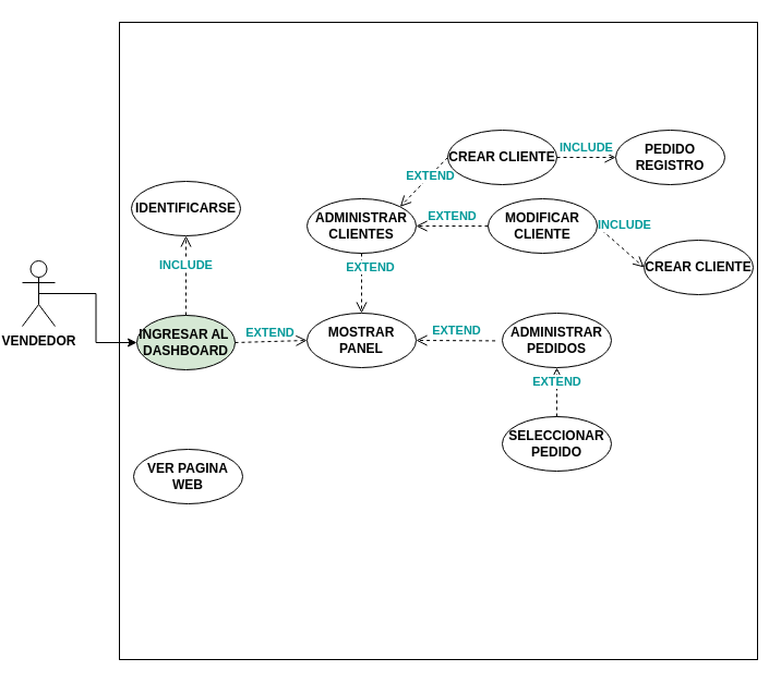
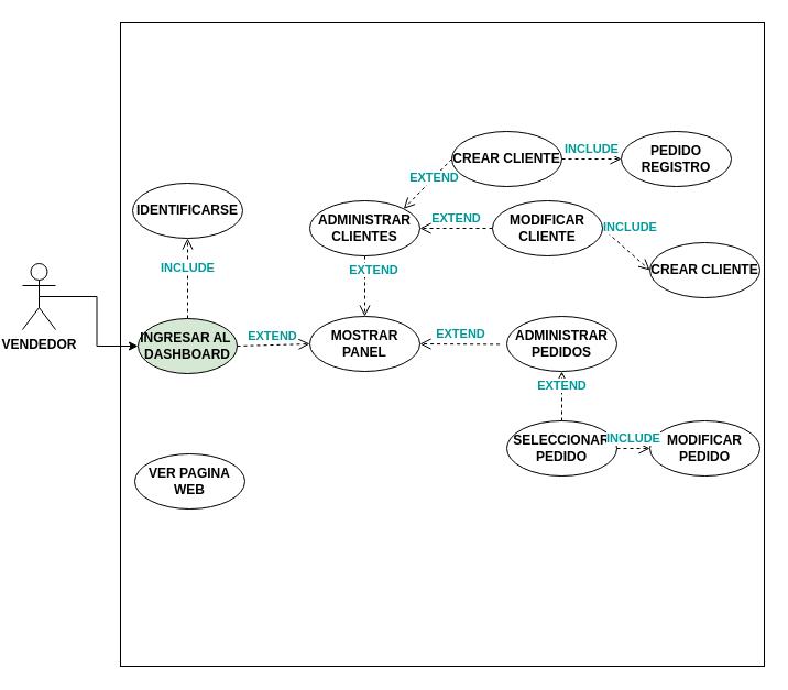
  <mxCell id="0" />
  <mxCell id="1" parent="0" />
  <mxCell id="2" value="" style="whiteSpace=wrap;html=1;aspect=fixed;" parent="1" vertex="1"><mxGeometry x="109" y="20" width="585" height="585" as="geometry" /></mxCell>
  <mxCell id="3" style="edgeStyle=orthogonalEdgeStyle;rounded=0;orthogonalLoop=1;jettySize=auto;html=1;exitX=0.5;exitY=0.5;exitDx=0;exitDy=0;exitPerimeter=0;entryX=0;entryY=0.5;entryDx=0;entryDy=0;fontFamily=Helvetica;fontColor=#FF0000;" parent="1" source="4" target="5" edge="1"><mxGeometry relative="1" as="geometry" /></mxCell>
  <mxCell id="4" value="&lt;b&gt;VENDEDOR&lt;/b&gt;" style="shape=umlActor;verticalLabelPosition=bottom;verticalAlign=top;html=1;outlineConnect=0;fillColor=#FFFFFF;strokeColor=#000000;" parent="1" vertex="1"><mxGeometry x="20" y="239" width="30" height="60" as="geometry" /></mxCell>
  <mxCell id="5" value="&lt;b&gt;INGRESAR AL&amp;nbsp; DASHBOARD&lt;/b&gt;" style="ellipse;whiteSpace=wrap;html=1;fillColor=#d5e8d4;" parent="1" vertex="1"><mxGeometry x="125" y="289" width="90" height="50" as="geometry" /></mxCell>
  <mxCell id="6" value="&lt;b&gt;&lt;font color=&quot;#009999&quot;&gt;EXTEND&lt;/font&gt;&lt;/b&gt;" style="html=1;verticalAlign=bottom;endArrow=open;dashed=1;endSize=8;rounded=0;entryX=1;entryY=0;entryDx=0;entryDy=0;exitX=0;exitY=0.5;exitDx=0;exitDy=0;" parent="1" source="7" target="8" edge="1"><mxGeometry x="-0.061" y="6" relative="1" as="geometry"><mxPoint x="213" y="282" as="sourcePoint" /><mxPoint x="285" y="314" as="targetPoint" /><mxPoint as="offset" /></mxGeometry></mxCell>
  <mxCell id="7" value="&lt;b&gt;CREAR CLIENTE&lt;/b&gt;" style="ellipse;whiteSpace=wrap;html=1;" parent="1" vertex="1"><mxGeometry x="410" y="119" width="100" height="50" as="geometry" /></mxCell>
  <mxCell id="8" value="&lt;b&gt;ADMINISTRAR CLIENTES&lt;/b&gt;" style="ellipse;whiteSpace=wrap;html=1;" parent="1" vertex="1"><mxGeometry x="281" y="182" width="100" height="50" as="geometry" /></mxCell>
  <mxCell id="9" value="&lt;b&gt;&lt;font color=&quot;#009999&quot;&gt;EXTEND&lt;/font&gt;&lt;/b&gt;" style="html=1;verticalAlign=bottom;endArrow=open;dashed=1;endSize=8;rounded=0;fontColor=#FF0000;exitX=0.5;exitY=1;exitDx=0;exitDy=0;entryX=0.5;entryY=0;entryDx=0;entryDy=0;" parent="1" source="8" target="10" edge="1"><mxGeometry x="-0.2" y="8" relative="1" as="geometry"><mxPoint x="495" y="269" as="sourcePoint" /><mxPoint x="415" y="269" as="targetPoint" /><mxPoint as="offset" /></mxGeometry></mxCell>
  <mxCell id="10" value="&lt;b&gt;MOSTRAR PANEL&lt;/b&gt;" style="ellipse;whiteSpace=wrap;html=1;" parent="1" vertex="1"><mxGeometry x="281" y="287" width="100" height="50" as="geometry" /></mxCell>
  <mxCell id="11" value="&lt;b&gt;&lt;font color=&quot;#009999&quot;&gt;EXTEND&lt;/font&gt;&lt;/b&gt;" style="html=1;verticalAlign=bottom;endArrow=open;dashed=1;endSize=8;rounded=0;fontFamily=Helvetica;fontColor=#FF0000;entryX=0;entryY=0.5;entryDx=0;entryDy=0;exitX=1;exitY=0.5;exitDx=0;exitDy=0;" parent="1" source="5" target="10" edge="1"><mxGeometry x="-0.017" y="-1" relative="1" as="geometry"><mxPoint x="512" y="318" as="sourcePoint" /><mxPoint x="432" y="318" as="targetPoint" /><mxPoint as="offset" /></mxGeometry></mxCell>
  <mxCell id="12" value="&lt;b&gt;ADMINISTRAR PEDIDOS&lt;/b&gt;" style="ellipse;whiteSpace=wrap;html=1;" parent="1" vertex="1"><mxGeometry x="460" y="287" width="100" height="50" as="geometry" /></mxCell>
  <mxCell id="13" value="&lt;b&gt;&lt;font color=&quot;#009999&quot;&gt;EXTEND&lt;/font&gt;&lt;/b&gt;" style="html=1;verticalAlign=bottom;endArrow=open;dashed=1;endSize=8;rounded=0;fontFamily=Helvetica;fontColor=#FF0000;exitX=-0.064;exitY=0.508;exitDx=0;exitDy=0;entryX=1;entryY=0.5;entryDx=0;entryDy=0;exitPerimeter=0;" parent="1" source="12" target="10" edge="1"><mxGeometry relative="1" as="geometry"><mxPoint x="379" y="176" as="sourcePoint" /><mxPoint x="299" y="176" as="targetPoint" /></mxGeometry></mxCell>
  <mxCell id="14" value="&lt;b&gt;SELECCIONAR PEDIDO&lt;/b&gt;" style="ellipse;whiteSpace=wrap;html=1;" parent="1" vertex="1"><mxGeometry x="460" y="382" width="100" height="50" as="geometry" /></mxCell>
+ <mxCell id="15" value="&lt;b&gt;MODIFICAR PEDIDO&lt;/b&gt;" style="ellipse;whiteSpace=wrap;html=1;" parent="1" vertex="1"><mxGeometry x="590" y="382" width="100" height="50" as="geometry" /></mxCell>
  <mxCell id="16" value="&lt;b&gt;EXTEND&lt;/b&gt;" style="html=1;verticalAlign=bottom;endArrow=open;dashed=1;endSize=8;rounded=0;fontFamily=Helvetica;fontColor=#009999;exitX=0.5;exitY=0;exitDx=0;exitDy=0;entryX=0.5;entryY=1;entryDx=0;entryDy=0;" parent="1" source="14" target="12" edge="1"><mxGeometry relative="1" as="geometry"><mxPoint x="379" y="182" as="sourcePoint" /><mxPoint x="299" y="182" as="targetPoint" /></mxGeometry></mxCell>
+ <mxCell id="17" value="&lt;b&gt;INCLUDE&lt;/b&gt;" style="html=1;verticalAlign=bottom;endArrow=open;dashed=1;endSize=8;rounded=0;fontFamily=Helvetica;fontColor=#009999;exitX=1;exitY=0.5;exitDx=0;exitDy=0;" parent="1" source="14" target="15" edge="1"><mxGeometry relative="1" as="geometry"><mxPoint x="379" y="182" as="sourcePoint" /><mxPoint x="299" y="182" as="targetPoint" /></mxGeometry></mxCell>
  <mxCell id="18" value="&lt;b&gt;IDENTIFICARSE&lt;/b&gt;" style="ellipse;whiteSpace=wrap;html=1;" vertex="1" parent="1"><mxGeometry x="120" y="166" width="100" height="50" as="geometry" /></mxCell>
  <mxCell id="19" value="&lt;b&gt;&lt;font color=&quot;#009999&quot;&gt;INCLUDE&lt;/font&gt;&lt;/b&gt;" style="html=1;verticalAlign=bottom;endArrow=open;dashed=1;endSize=8;rounded=0;entryX=0.5;entryY=1;entryDx=0;entryDy=0;" edge="1" parent="1" source="5" target="18"><mxGeometry relative="1" as="geometry"><mxPoint x="493" y="345" as="sourcePoint" /><mxPoint x="413" y="345" as="targetPoint" /></mxGeometry></mxCell>
  <mxCell id="20" value="&lt;b&gt;VER PAGINA WEB&lt;/b&gt;" style="ellipse;whiteSpace=wrap;html=1;" vertex="1" parent="1"><mxGeometry x="122" y="412" width="100" height="50" as="geometry" /></mxCell>
  <mxCell id="21" value="&lt;b&gt;PEDIDO REGISTRO&lt;/b&gt;" style="ellipse;whiteSpace=wrap;html=1;" vertex="1" parent="1"><mxGeometry x="564" y="119" width="100" height="50" as="geometry" /></mxCell>
  <mxCell id="22" value="&lt;b&gt;INCLUDE&lt;/b&gt;" style="html=1;verticalAlign=bottom;endArrow=open;dashed=1;endSize=8;rounded=0;fontColor=#009999;exitX=1;exitY=0.5;exitDx=0;exitDy=0;entryX=0;entryY=0.5;entryDx=0;entryDy=0;" edge="1" parent="1" source="7" target="21"><mxGeometry relative="1" as="geometry"><mxPoint x="493" y="245" as="sourcePoint" /><mxPoint x="413" y="245" as="targetPoint" /></mxGeometry></mxCell>
  <mxCell id="23" value="&lt;b&gt;MODIFICAR CLIENTE&lt;/b&gt;" style="ellipse;whiteSpace=wrap;html=1;" vertex="1" parent="1"><mxGeometry x="447" y="182" width="100" height="50" as="geometry" /></mxCell>
  <mxCell id="24" value="&lt;b&gt;EXTEND&lt;/b&gt;" style="html=1;verticalAlign=bottom;endArrow=open;dashed=1;endSize=8;rounded=0;fontColor=#009999;entryX=1;entryY=0.5;entryDx=0;entryDy=0;exitX=0;exitY=0.5;exitDx=0;exitDy=0;" edge="1" parent="1" source="23" target="8"><mxGeometry relative="1" as="geometry"><mxPoint x="493" y="238" as="sourcePoint" /><mxPoint x="413" y="238" as="targetPoint" /></mxGeometry></mxCell>
  <mxCell id="25" value="&lt;b&gt;CREAR CLIENTE&lt;/b&gt;" style="ellipse;whiteSpace=wrap;html=1;" vertex="1" parent="1"><mxGeometry x="590" y="220" width="100" height="50" as="geometry" /></mxCell>
  <mxCell id="26" value="&lt;b&gt;INCLUDE&lt;/b&gt;" style="html=1;verticalAlign=bottom;endArrow=open;dashed=1;endSize=8;rounded=0;fontColor=#009999;exitX=1;exitY=0.5;exitDx=0;exitDy=0;entryX=0;entryY=0.5;entryDx=0;entryDy=0;" edge="1" parent="1" source="23" target="25"><mxGeometry x="-0.15" y="10" relative="1" as="geometry"><mxPoint x="493" y="230" as="sourcePoint" /><mxPoint x="413" y="230" as="targetPoint" /><mxPoint as="offset" /></mxGeometry></mxCell>
